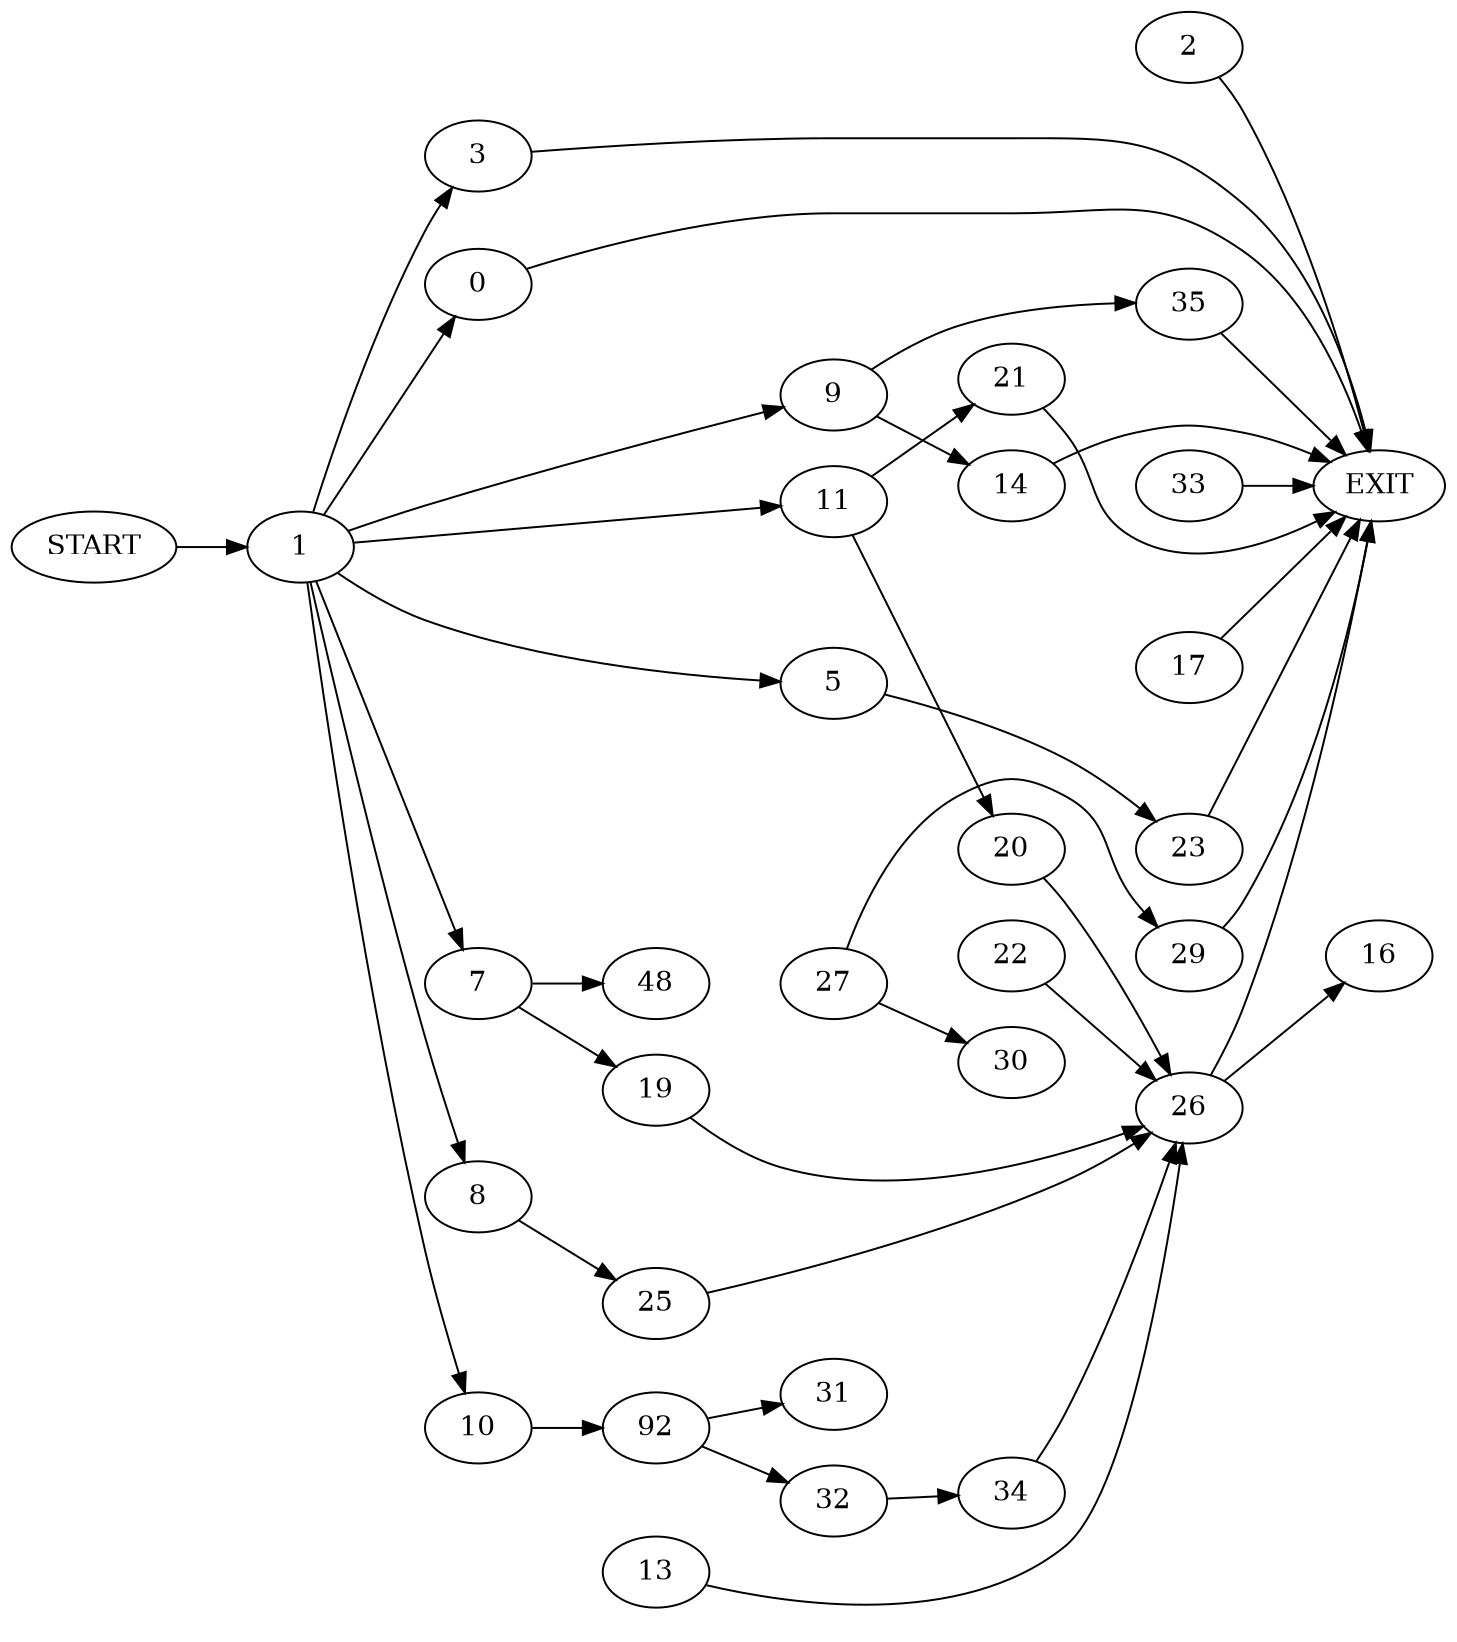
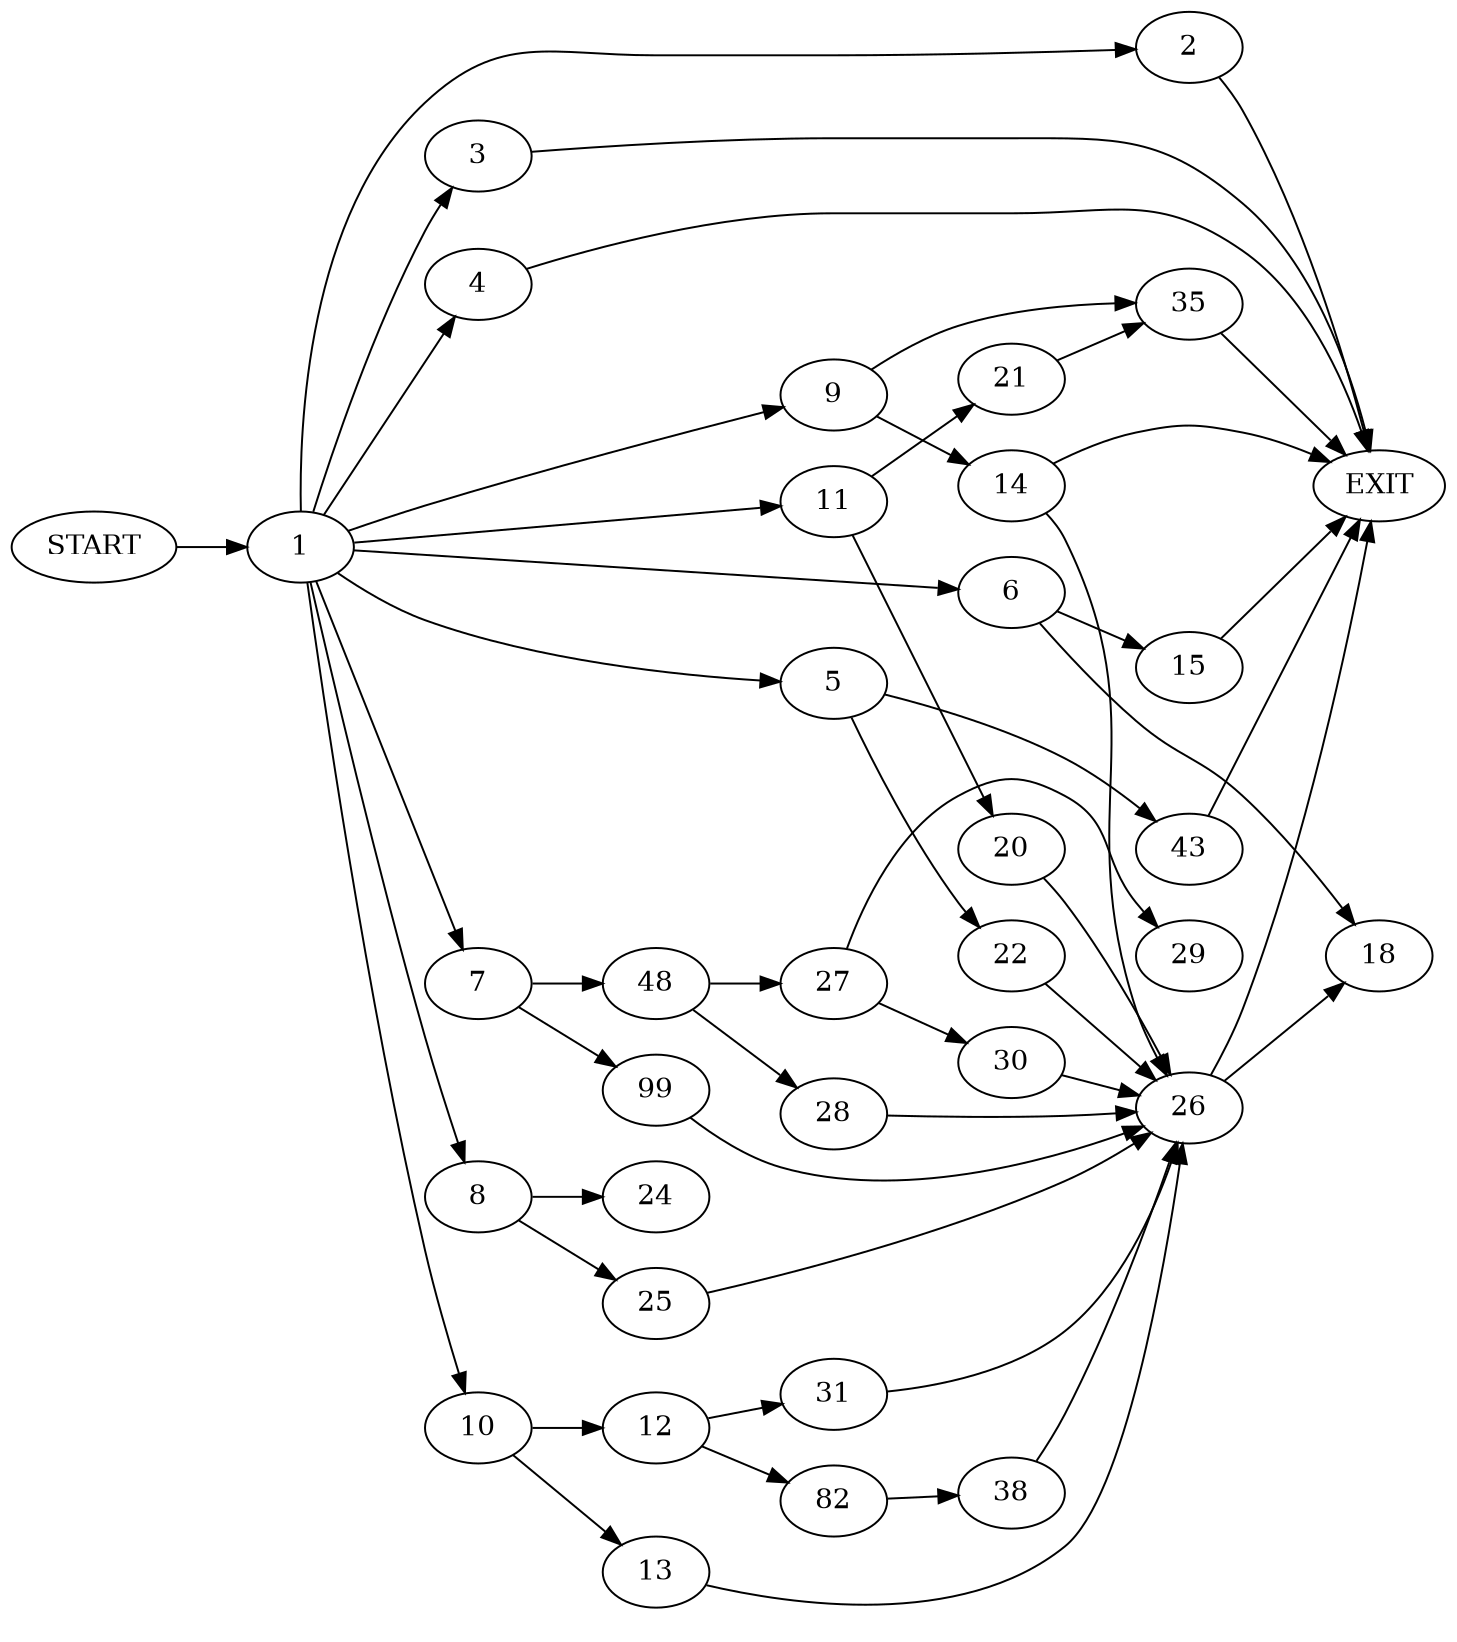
  digraph {
    rankdir=LR
    n1 [label=START]
    1
    2
    3
-   4 [label=0]
+   4
    5
+   6
    7
    8
    9
    10
    11
    n13 [label=EXIT]
    22
-   23
-   16
-   17
+   23 [label=43]
+   16 [label=18]
+   17 [label=15]
    n18 [label=48]
-   19
+   19 [label=99]
+   24
    25
    14
    n23 [label=35]
-   12 [label=92]
+   12
    13
    20
    21
    26
    27
+   28
    31
-   32
-   34
+   32 [label=82]
+   34 [label=38]
    29
    30
-   33
    n1 -> 1
+   1 -> 2
    1 -> 3
    1 -> 4
    1 -> 5
+   1 -> 6
    1 -> 7
    1 -> 8
    1 -> 9
    1 -> 10
    1 -> 11
    2 -> n13
    3 -> n13
    4 -> n13
+   5 -> 22
    5 -> 23
+   6 -> 16
+   6 -> 17
    7 -> n18
    7 -> 19
+   8 -> 24
    8 -> 25
    9 -> 14
    9 -> n23
    10 -> 12
+   10 -> 13
    11 -> 20
    11 -> 21
    22 -> 26
    23 -> n13
    17 -> n13
+   n18 -> 27
+   n18 -> 28
    19 -> 26
    25 -> 26
    14 -> n13
+   14 -> 26
    n23 -> n13
    12 -> 31
    12 -> 32
    13 -> 26
    20 -> 26
-   21 -> n13
+   21 -> n23
    26 -> n13
    26 -> 16
    27 -> 29
    27 -> 30
+   28 -> 26
+   31 -> 26
    32 -> 34
    34 -> 26
-   29 -> n13
-   33 -> n13
+   30 -> 26
  }
